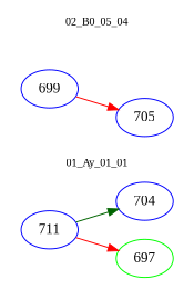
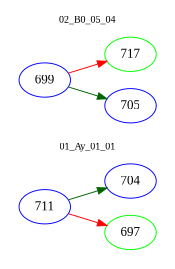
  digraph {
    fontname="Liberation Serif"
    rankdir=LR
    node [color=blue fontname="Liberation Serif"]
    edge [color=red fontname="Liberation Serif"]
    n1 [label=711]
    n2 [color=green label=697]
    n3 [label=704]
    n4 [label=699]
    n5 [label=705]
+   n6 [color=green label=717]
    subgraph cluster_1 {
      color=white
      fontsize=10
      label="01_Ay_01_01"
      n1
      n2
      n3
    }
    subgraph cluster_2 {
      color=white
      fontsize=10
      label="02_B0_05_04"
      n4
      n5
+     n6
    }
    n1 -> n2
    n1 -> n3 [color=darkgreen]
-   n4 -> n5
+   n4 -> n5 [color=darkgreen]
+   n4 -> n6
  }
